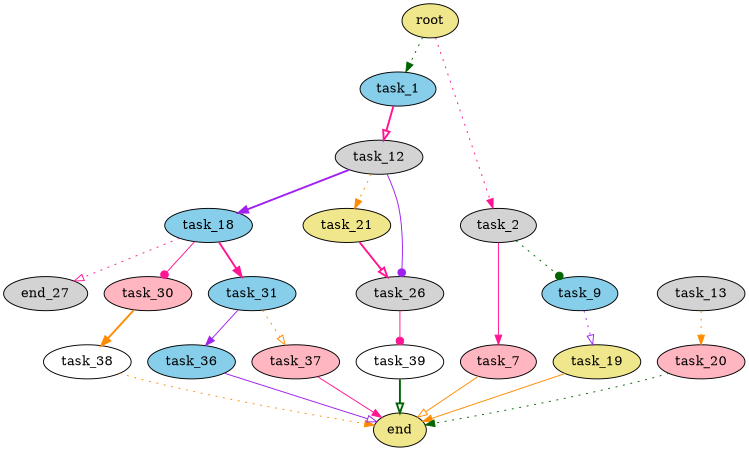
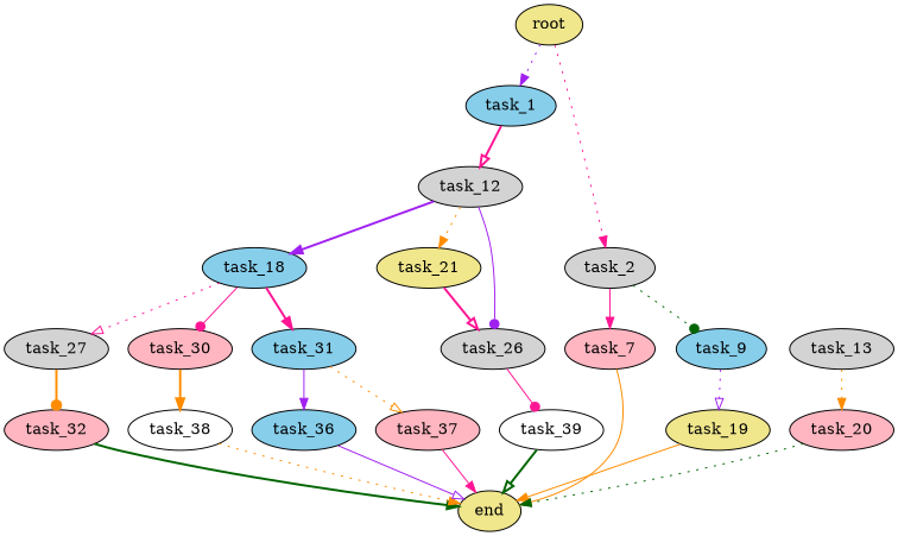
  digraph {
    node [fillcolor=skyblue style=filled]
    edge [arrowhead=normal color=deeppink style=dotted]
    root [fillcolor=khaki]
    task_1
    task_2 [fillcolor=lightgrey]
    task_12 [fillcolor=lightgrey]
    task_7 [fillcolor=lightpink]
    task_9
    task_18
    task_21 [fillcolor=khaki]
    task_26 [fillcolor=lightgrey]
    end [fillcolor=khaki]
    task_19 [fillcolor=khaki]
    task_13 [fillcolor=lightgrey]
    task_20 [fillcolor=lightpink]
-   task_27 [fillcolor=lightgrey label=end_27]
+   task_27 [fillcolor=lightgrey]
    task_30 [fillcolor=lightpink]
    task_31
    task_39 [fillcolor=white]
+   task_32 [fillcolor=lightpink]
    task_38 [fillcolor=white]
    task_36
    task_37 [fillcolor=lightpink]
-   root -> task_1 [color=darkgreen]
+   root -> task_1 [color=purple]
    root -> task_2
    task_1 -> task_12 [arrowhead=onormal style=bold]
    task_2 -> task_7 [style=solid]
    task_2 -> task_9 [arrowhead=dot color=darkgreen]
    task_12 -> task_18 [color=purple style=bold]
    task_12 -> task_21 [color=darkorange]
    task_12 -> task_26 [arrowhead=dot color=purple style=solid]
    task_7 -> end [arrowhead=onormal color=darkorange style=solid]
    task_9 -> task_19 [arrowhead=onormal color=purple]
    task_18 -> task_27 [arrowhead=onormal]
    task_18 -> task_30 [arrowhead=dot style=solid]
    task_18 -> task_31 [style=bold]
    task_21 -> task_26 [arrowhead=onormal style=bold]
    task_26 -> task_39 [arrowhead=dot style=solid]
    task_19 -> end [color=darkorange style=solid]
    task_13 -> task_20 [color=darkorange]
    task_20 -> end [color=darkgreen]
+   task_27 -> task_32 [arrowhead=dot color=darkorange style=bold]
    task_30 -> task_38 [color=darkorange style=bold]
    task_31 -> task_36 [color=purple style=solid]
    task_31 -> task_37 [arrowhead=onormal color=darkorange]
    task_39 -> end [arrowhead=onormal color=darkgreen style=bold]
+   task_32 -> end [color=darkgreen style=bold]
    task_38 -> end [color=darkorange]
    task_36 -> end [arrowhead=onormal color=purple style=solid]
    task_37 -> end [style=solid]
  }
